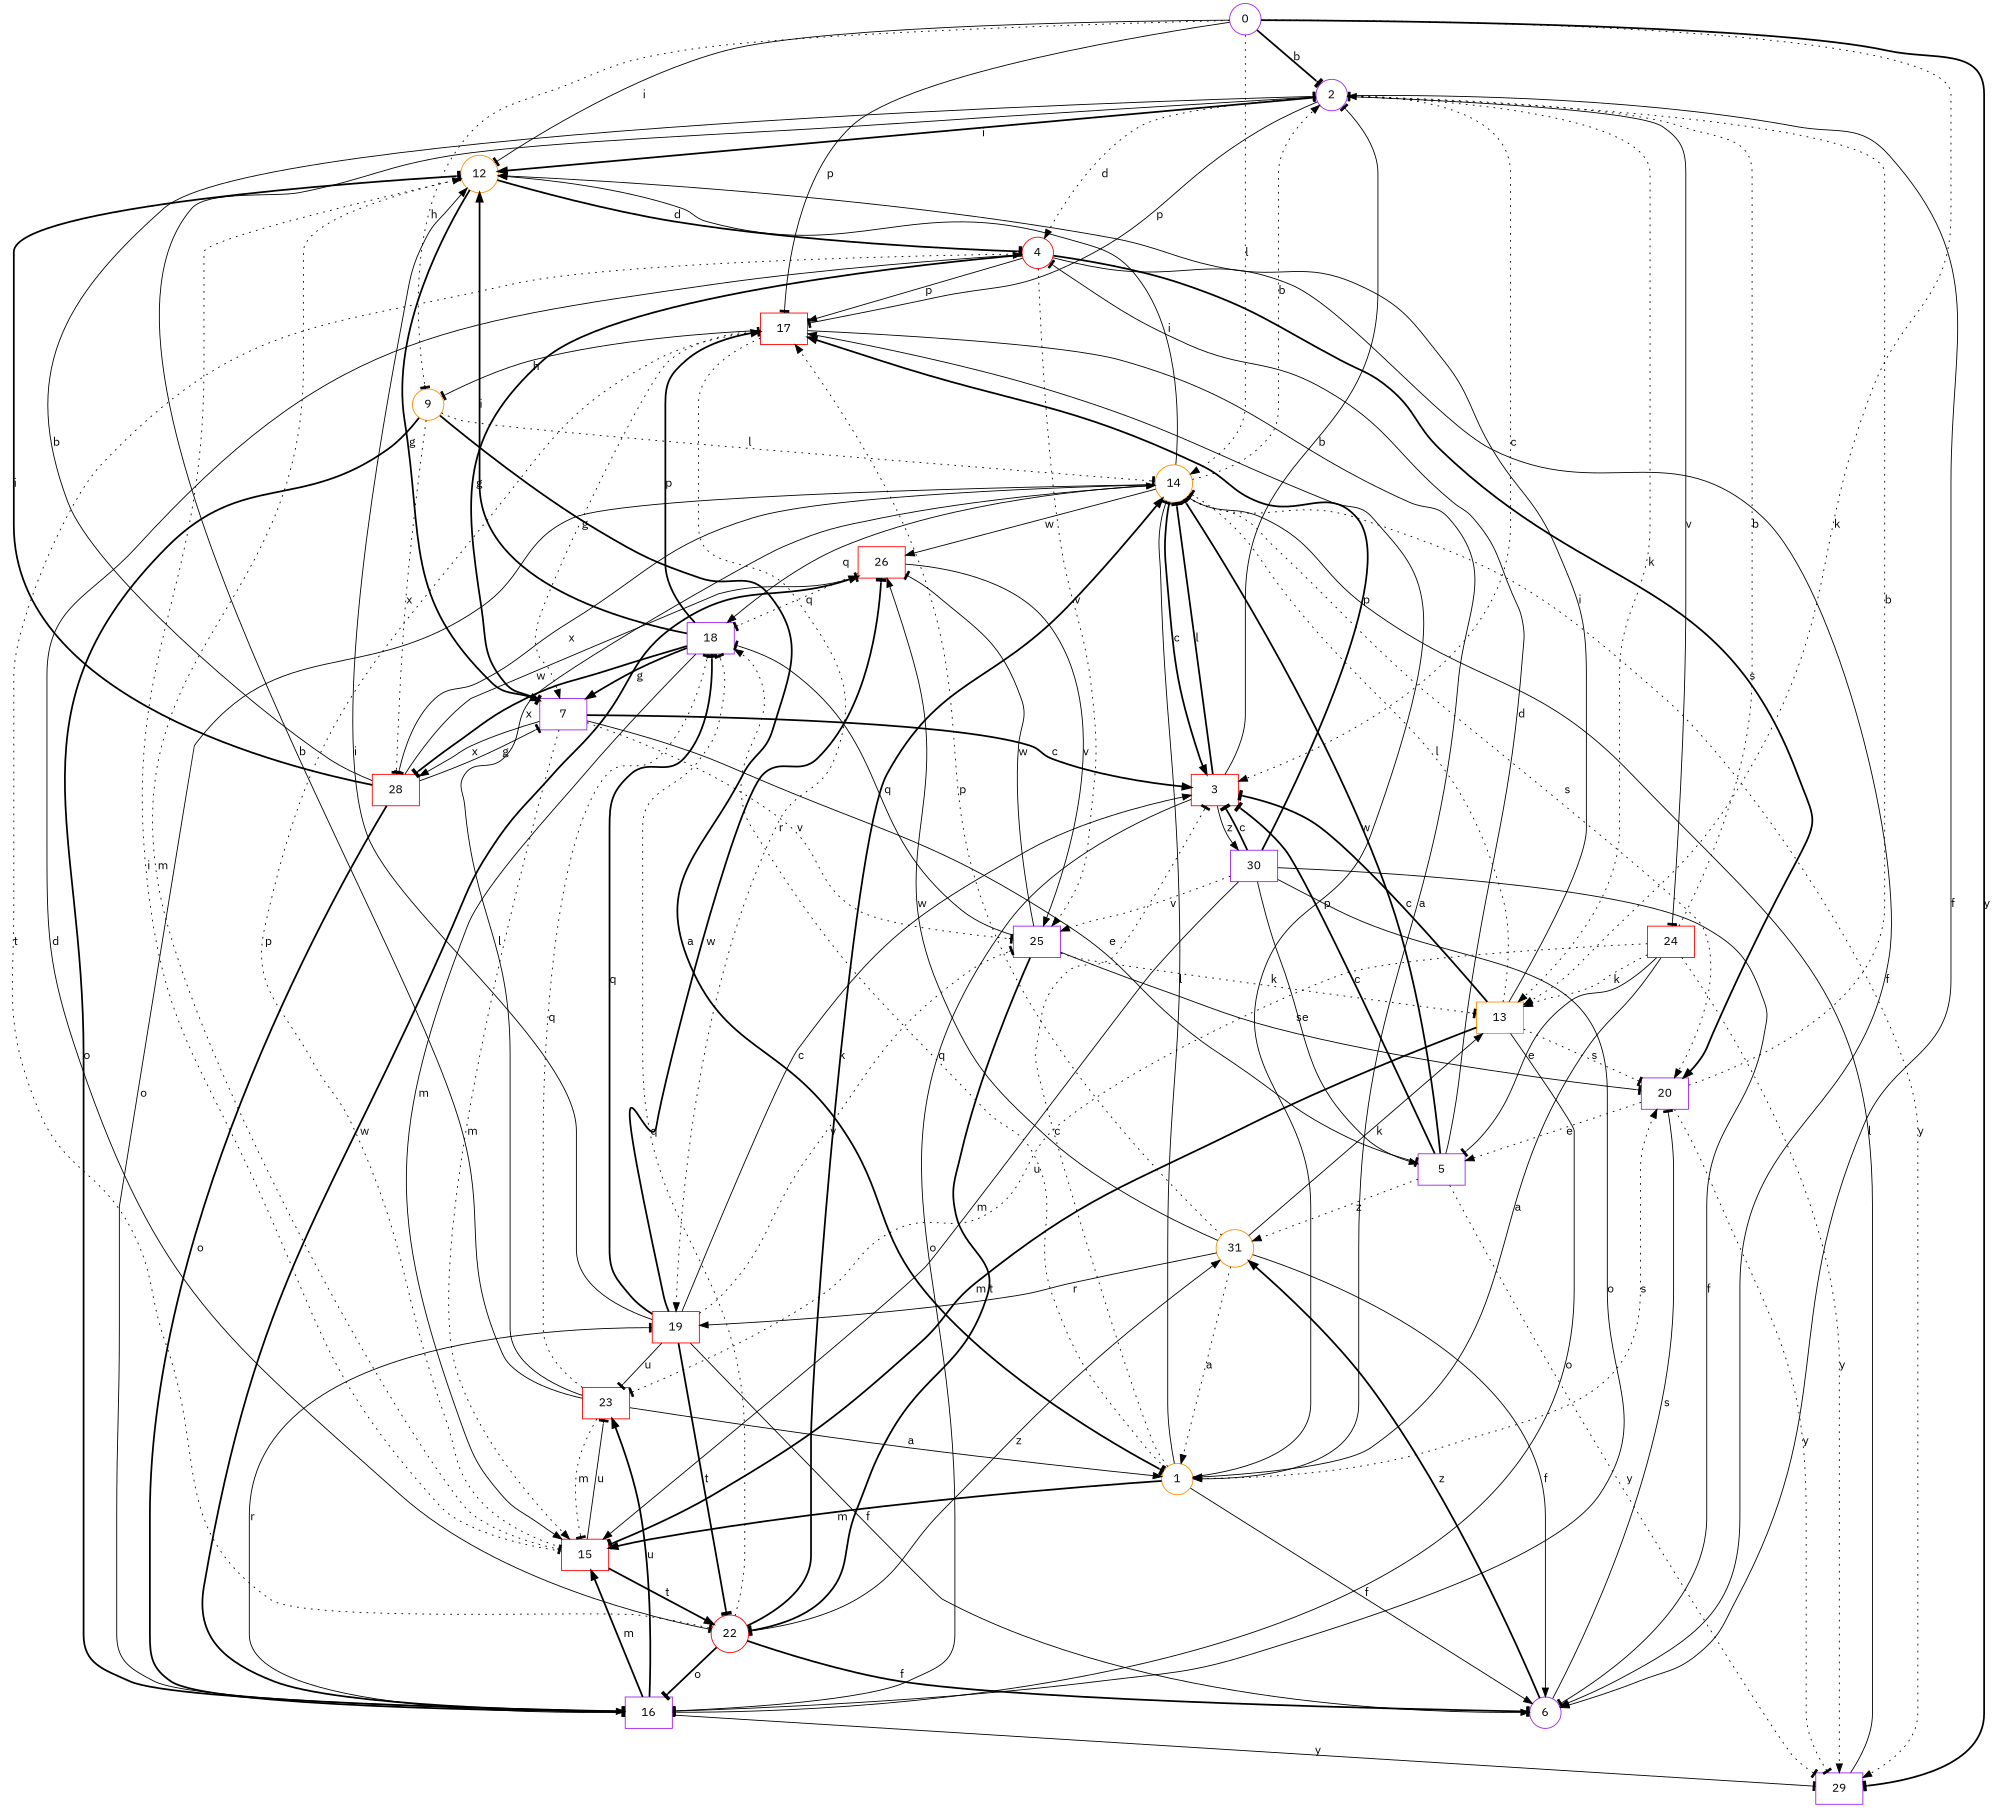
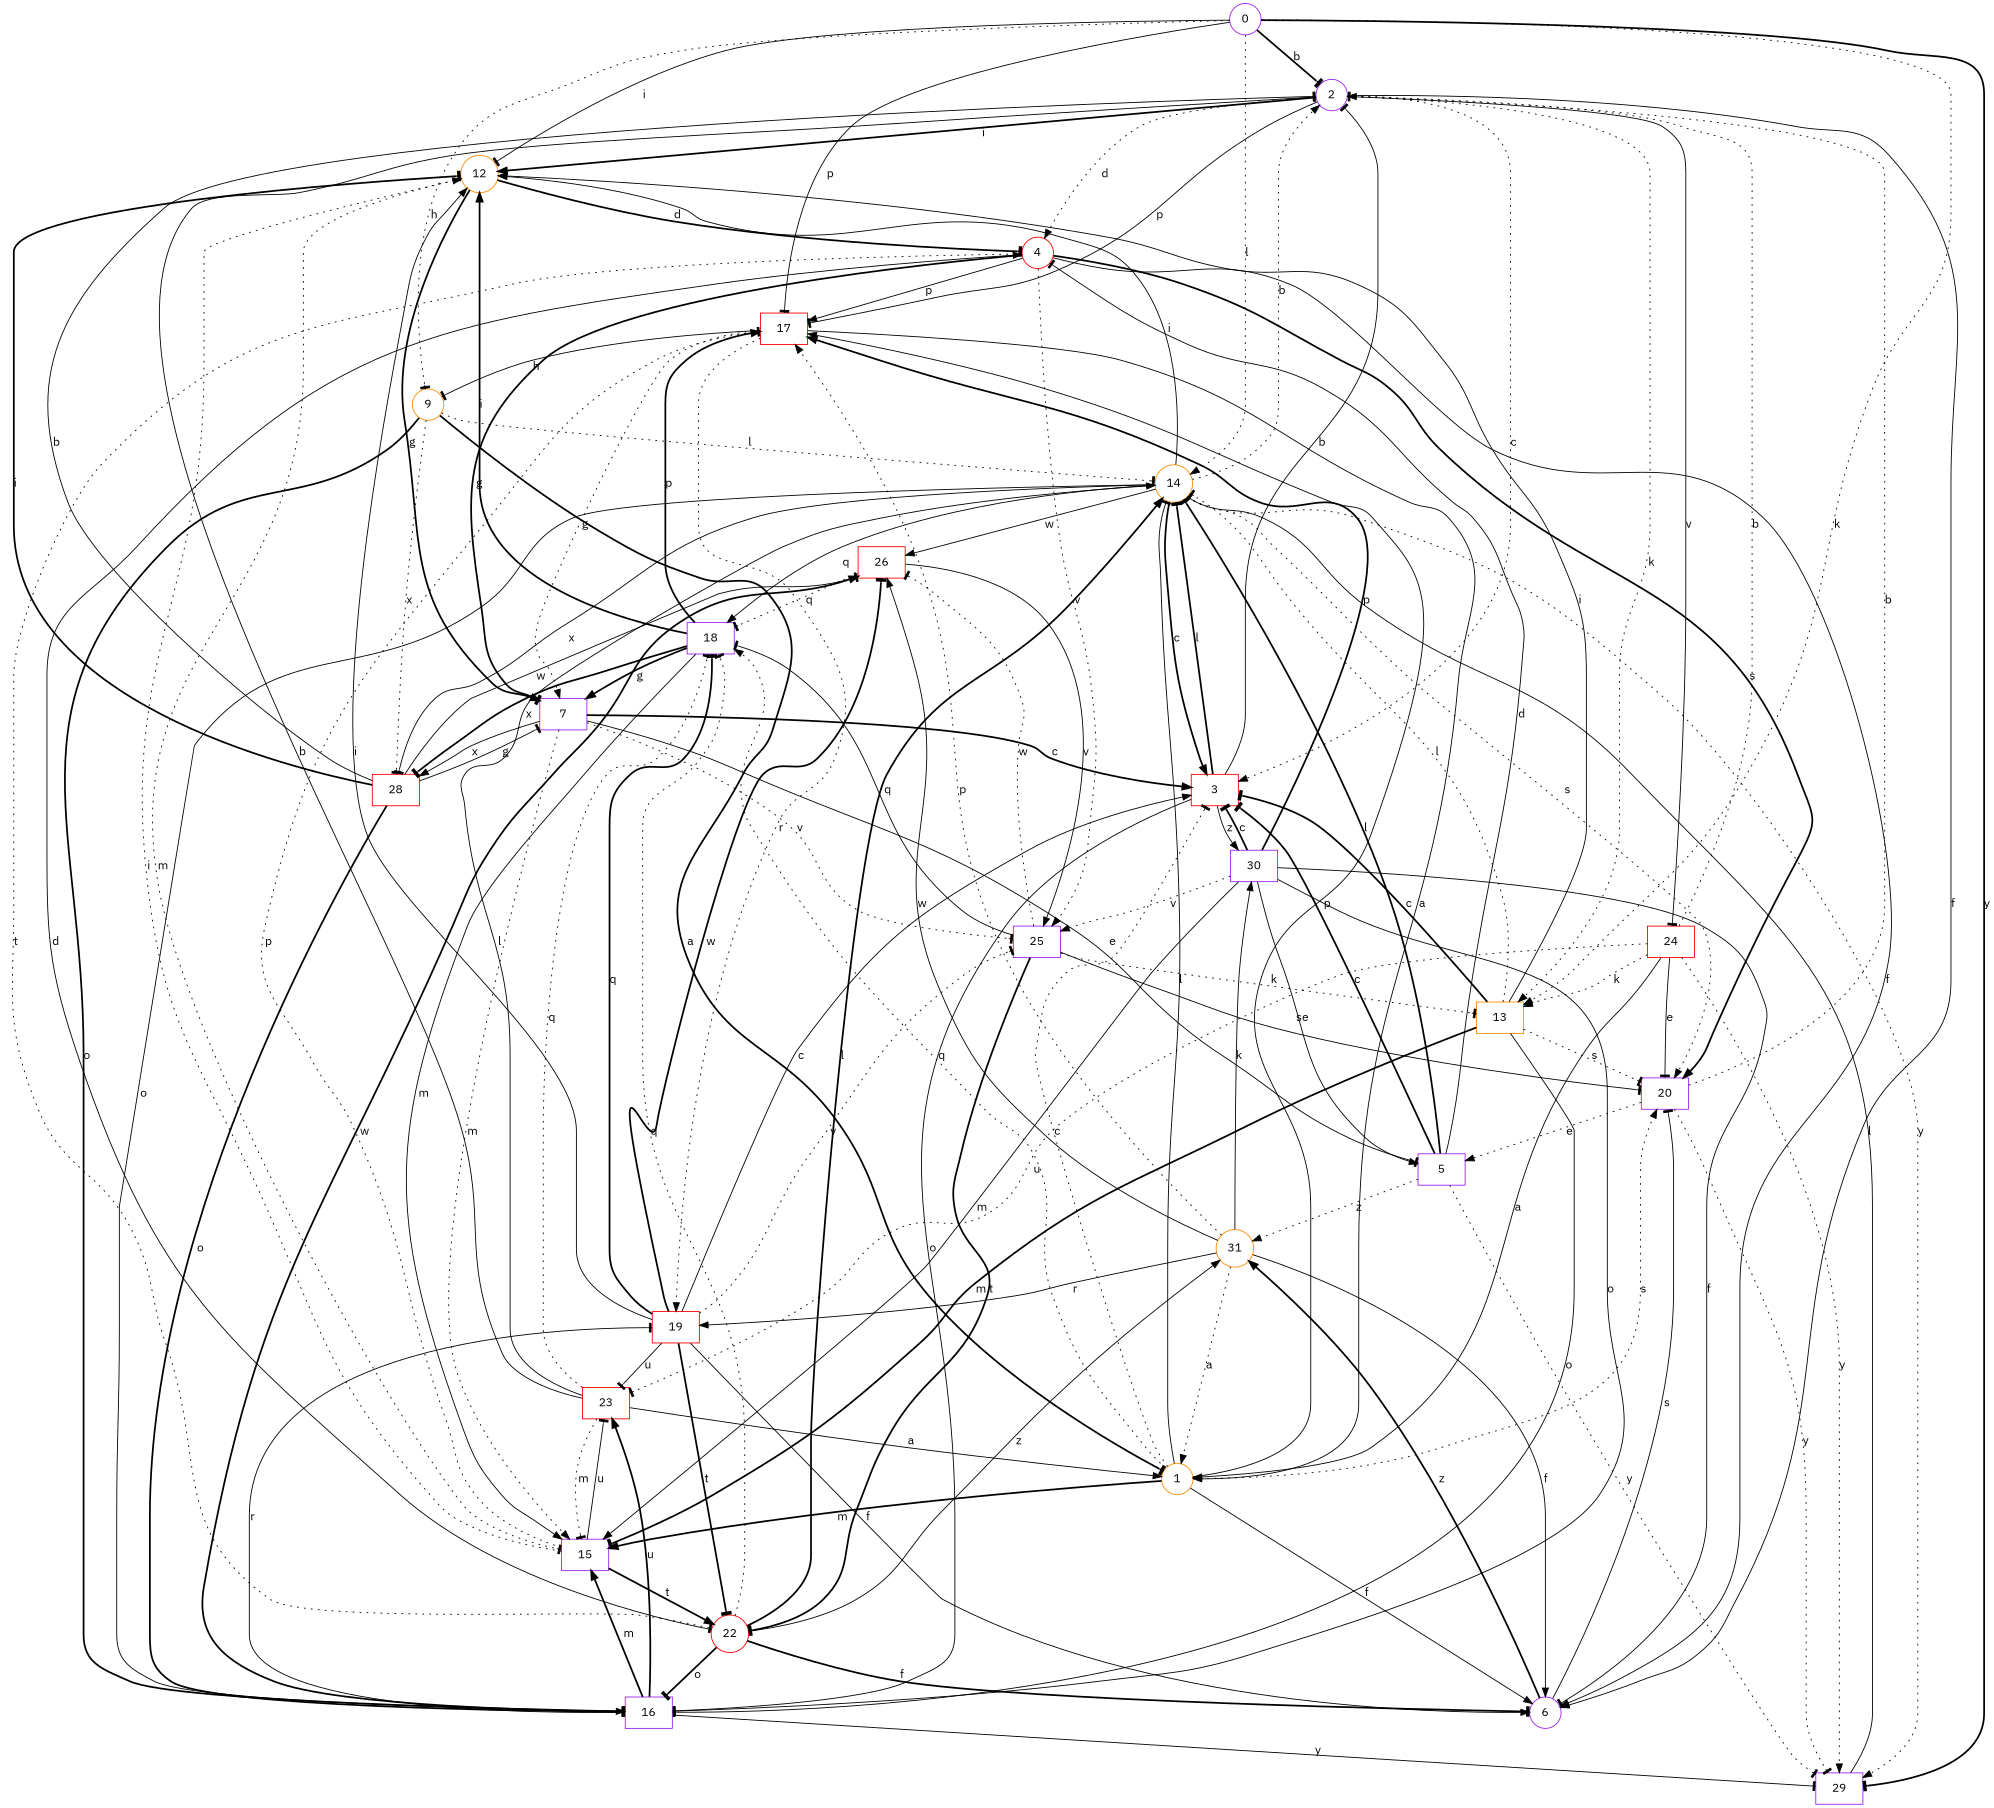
  strict digraph {
    fontname="IBM Plex Sans"
    node [color=purple fontname="IBM Plex Sans" shape=box]
    edge [arrowhead=tee fontname="IBM Plex Sans" style=solid]
    0 [shape=circle]
    2 [shape=circle]
    9 [color=darkorange shape=circle]
    12 [color=darkorange shape=circle]
    13 [color=darkorange]
    14 [color=darkorange shape=circle]
    17 [color=red]
    29
    3 [color=red]
    6 [shape=circle]
    4 [color=red shape=circle]
    24 [color=red]
    1 [color=darkorange shape=circle]
    16
    28 [color=red]
-   15 [color=red]
+   15
    7
    20
    18
    26 [color=red]
    19 [color=red]
    30
    31 [color=darkorange shape=circle]
    22 [color=red shape=circle]
    23 [color=red]
    5
    25
    0 -> 2 [label=b style=bold]
    0 -> 9 [label=h style=dotted]
    0 -> 12 [label=i]
    0 -> 13 [arrowhead=normal label=k style=dotted]
    0 -> 14 [arrowhead=normal label=l style=dotted]
    0 -> 17 [label=p]
    0 -> 29 [label=y style=bold]
    2 -> 12 [arrowhead=normal label=i style=bold]
    2 -> 13 [arrowhead=normal label=k style=dotted]
    2 -> 17 [label=p]
    2 -> 3 [arrowhead=normal label=c style=dotted]
    2 -> 6 [arrowhead=normal label=f]
    2 -> 4 [arrowhead=normal label=d style=dotted]
    2 -> 24 [label=v]
    9 -> 14 [label=l style=dotted]
    9 -> 1 [label=a style=bold]
    9 -> 16 [label=o style=bold]
    9 -> 28 [label=x style=dotted]
    12 -> 4 [label=d style=bold]
    12 -> 15 [label=m style=dotted]
    12 -> 7 [arrowhead=normal label=g style=bold]
    13 -> 12 [arrowhead=normal label=i]
    13 -> 14 [label=l style=dotted]
    13 -> 3 [label=c style=bold]
    13 -> 16 [label=o]
    13 -> 15 [label=m style=bold]
    13 -> 20 [label=s style=dotted]
    14 -> 2 [arrowhead=normal label=b style=dotted]
    14 -> 12 [arrowhead=normal label=i]
    14 -> 29 [arrowhead=normal label=y style=dotted]
    14 -> 3 [arrowhead=normal label=c style=bold]
    14 -> 16 [arrowhead=normal label=o]
    14 -> 28 [label=x]
    14 -> 20 [arrowhead=normal label=s style=dotted]
    14 -> 18 [arrowhead=normal label=q]
    14 -> 26 [arrowhead=normal label=w]
    17 -> 9 [label=h]
    17 -> 1 [arrowhead=normal label=a]
    17 -> 7 [arrowhead=normal label=g style=dotted]
    17 -> 19 [arrowhead=normal label=r style=dotted]
    29 -> 14 [label=l]
    3 -> 2 [label=b]
    3 -> 14 [label=l style=bold]
    3 -> 16 [label=o]
    3 -> 30 [arrowhead=normal label=z]
    6 -> 20 [label=s]
    6 -> 31 [arrowhead=normal label=z style=bold]
    4 -> 17 [arrowhead=normal label=p]
    4 -> 6 [arrowhead=normal label=f]
    4 -> 7 [label=g style=bold]
    4 -> 20 [arrowhead=normal label=s style=bold]
    4 -> 22 [label=t style=dotted]
    4 -> 25 [arrowhead=normal label=v style=dotted]
    24 -> 2 [arrowhead=normal label=b style=dotted]
    24 -> 13 [arrowhead=normal label=k style=dotted]
    24 -> 29 [arrowhead=normal label=y style=dotted]
    24 -> 1 [arrowhead=normal label=a]
    24 -> 23 [label=u style=dotted]
-   24 -> 5 [label=e]
+   24 -> 20 [label=e]
    1 -> 14 [label=l]
    1 -> 17 [arrowhead=normal label=p]
    1 -> 3 [label=c style=dotted]
    1 -> 6 [arrowhead=normal label=f]
    1 -> 15 [arrowhead=normal label=m style=bold]
    1 -> 20 [arrowhead=normal label=s style=dotted]
    1 -> 18 [arrowhead=normal label=q style=dotted]
    16 -> 29 [label=y]
    16 -> 15 [arrowhead=normal label=m style=bold]
    16 -> 26 [arrowhead=normal label=w style=bold]
    16 -> 19 [label=r]
    16 -> 23 [arrowhead=normal label=u style=bold]
    28 -> 2 [label=b]
    28 -> 12 [label=i style=bold]
    28 -> 16 [label=o style=bold]
    28 -> 7 [label=g]
    28 -> 26 [label=w]
    15 -> 12 [arrowhead=normal label=i style=dotted]
    15 -> 17 [label=p style=dotted]
    15 -> 22 [arrowhead=normal label=t style=bold]
    15 -> 23 [label=u]
    7 -> 3 [arrowhead=normal label=c style=bold]
    7 -> 28 [arrowhead=normal label=x]
    7 -> 15 [arrowhead=normal label=m style=dotted]
    7 -> 5 [label=e]
    7 -> 25 [label=v style=dotted]
    20 -> 2 [label=b style=dotted]
    20 -> 29 [label=y style=dotted]
    20 -> 5 [arrowhead=normal label=e style=dotted]
    18 -> 12 [arrowhead=normal label=i style=bold]
    18 -> 17 [arrowhead=normal label=p style=bold]
    18 -> 28 [label=x style=bold]
    18 -> 15 [arrowhead=normal label=m]
    18 -> 7 [arrowhead=normal label=g style=bold]
    26 -> 18 [label=q style=dotted]
    26 -> 25 [arrowhead=normal label=v]
    19 -> 12 [arrowhead=normal label=i]
    19 -> 3 [arrowhead=normal label=c]
    19 -> 6 [arrowhead=normal label=f]
    19 -> 18 [label=q style=bold]
    19 -> 26 [label=w style=bold]
    19 -> 22 [label=t style=bold]
    19 -> 23 [label=u]
    19 -> 25 [label=v style=dotted]
    30 -> 17 [arrowhead=normal label=p style=bold]
    30 -> 3 [label=c style=bold]
    30 -> 6 [label=f]
    30 -> 16 [label=o]
    30 -> 15 [arrowhead=normal label=m]
    30 -> 5 [arrowhead=normal label=e]
    30 -> 25 [arrowhead=normal label=v style=dotted]
-   31 -> 13 [arrowhead=normal label=k]
+   31 -> 30 [arrowhead=normal label=k]
    31 -> 17 [arrowhead=normal label=p style=dotted]
    31 -> 6 [arrowhead=normal label=f]
    31 -> 1 [arrowhead=normal label=a style=dotted]
    31 -> 26 [arrowhead=normal label=w]
    31 -> 19 [arrowhead=normal label=r]
-   22 -> 14 [arrowhead=normal label=k style=bold]
+   22 -> 14 [arrowhead=normal label=l style=bold]
    22 -> 6 [label=f style=bold]
    22 -> 4 [arrowhead=normal label=d]
    22 -> 16 [label=o style=bold]
    22 -> 18 [label=q style=dotted]
    22 -> 31 [arrowhead=normal label=z]
    23 -> 2 [label=b]
    23 -> 14 [arrowhead=normal label=l]
    23 -> 1 [arrowhead=normal label=a]
    23 -> 15 [label=m style=dotted]
    23 -> 18 [label=q style=dotted]
-   5 -> 14 [label=w style=bold]
+   5 -> 14 [label=l style=bold]
    5 -> 29 [label=y style=dotted]
    5 -> 3 [label=c style=bold]
    5 -> 4 [label=d]
    5 -> 31 [arrowhead=normal label=z style=dotted]
    25 -> 13 [label=k style=dotted]
    25 -> 20 [label=s]
    25 -> 18 [label=q]
-   25 -> 26 [label=w]
+   25 -> 26 [label=w style=dotted]
    25 -> 22 [label=t style=bold]
  }
